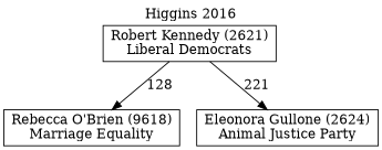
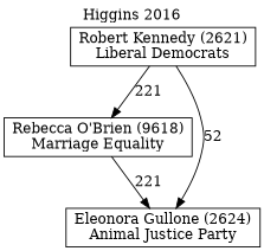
  digraph {
    label="Higgins 2016"
    labelloc=t
    mclimit=10
    node [shape=box]
    n1 [label="Rebecca O'Brien (9618)\nMarriage Equality"]
    n2 [label="Eleonora Gullone (2624)\nAnimal Justice Party"]
    n3 [label="Robert Kennedy (2621)\nLiberal Democrats"]
-   n3 -> n1 [label=128]
-   n3 -> n2 [label=221]
+   n1 -> n2 [label=221]
+   n3 -> n1 [label=221]
+   n3 -> n2 [label=52]
  }
